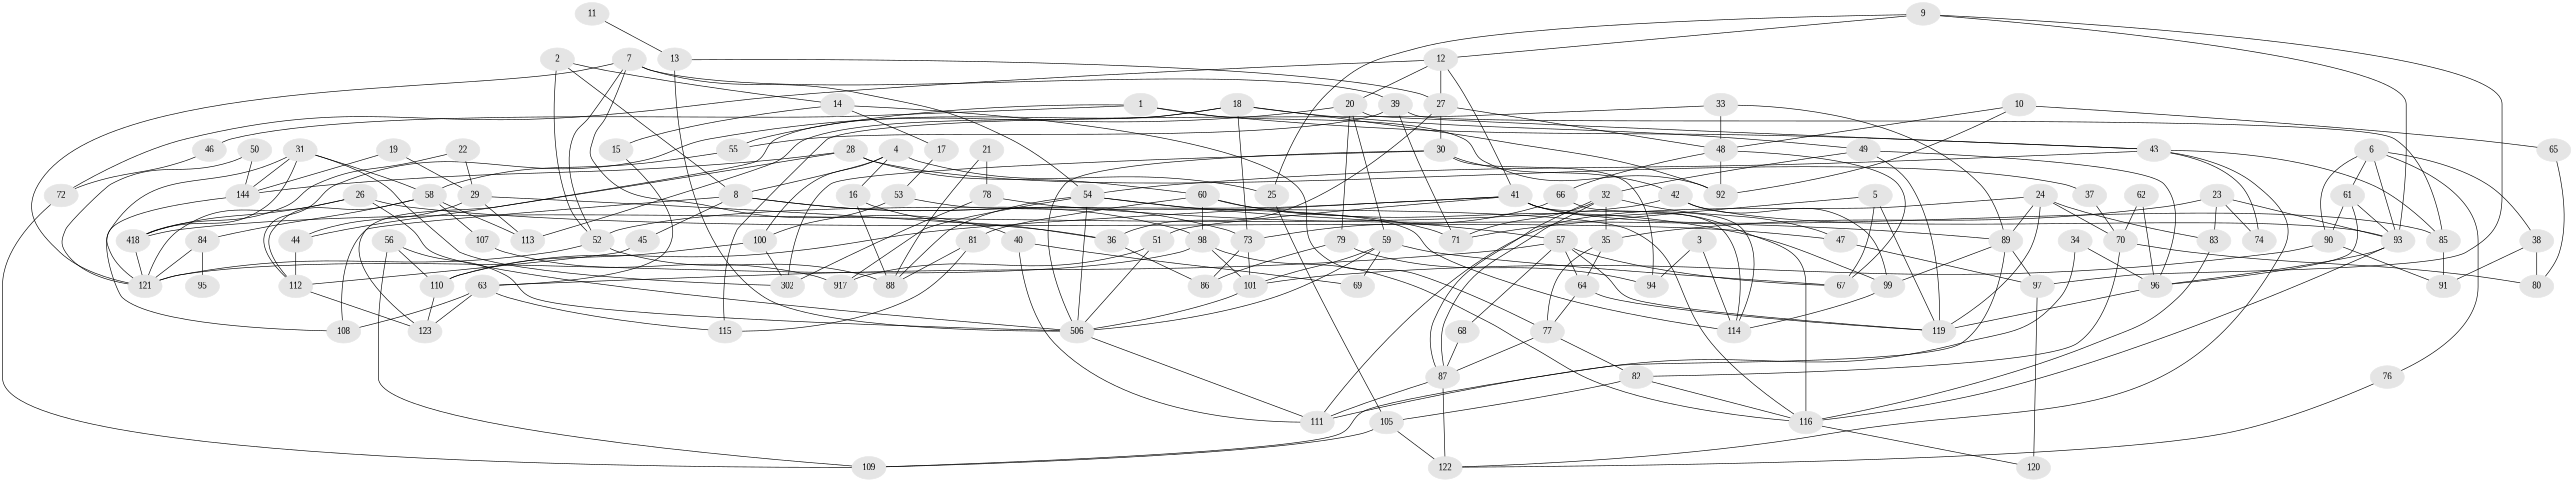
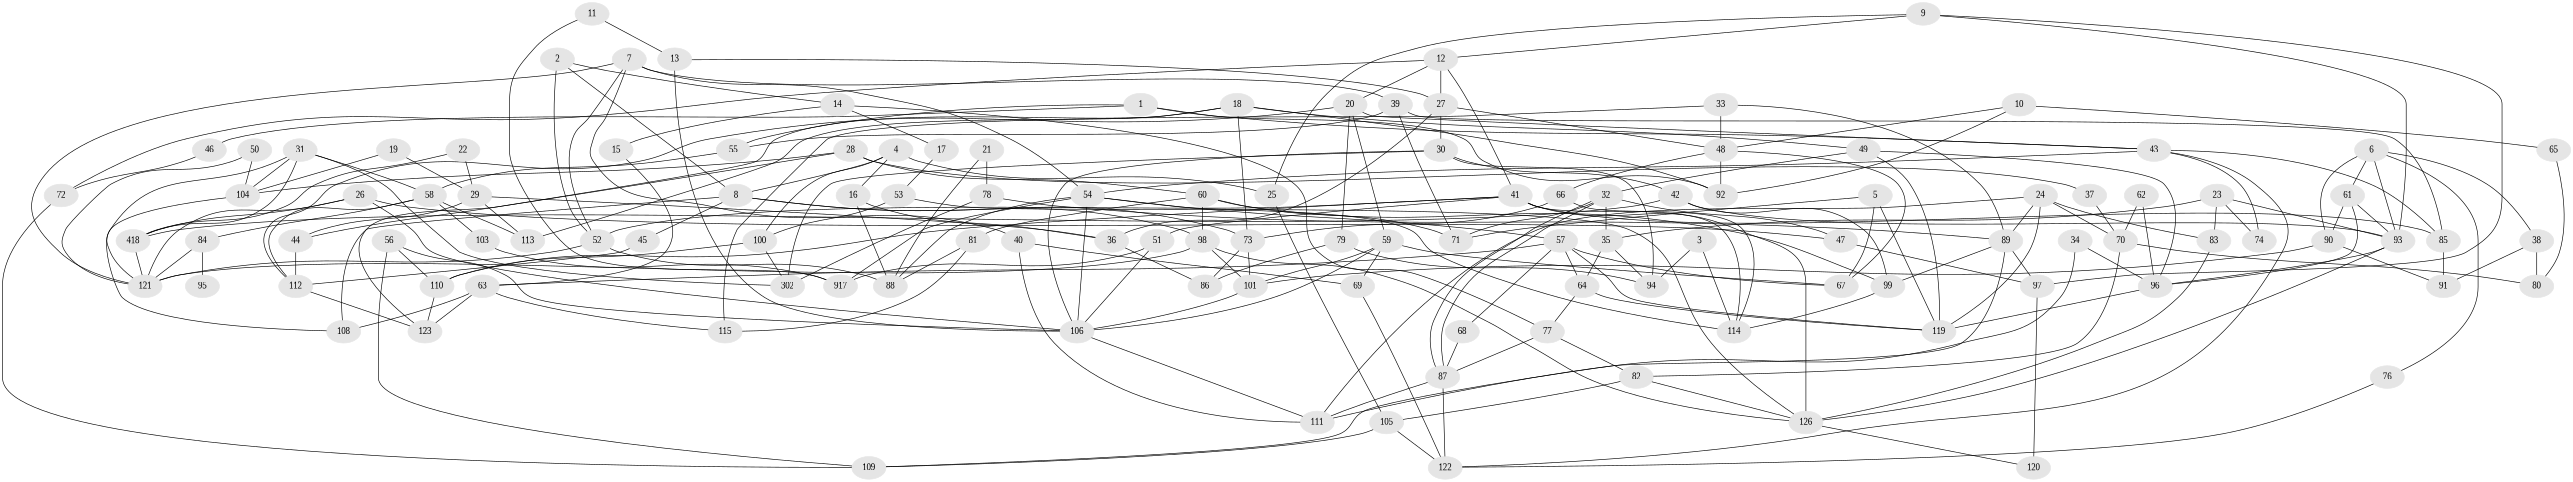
  graph {
    fontname="Liberation Serif"
    node [color=gray90 fontname="Liberation Serif" style=filled]
    edge [fontname="Liberation Serif"]
    1
    43
    46
    55
    92
    54
    74
    85
    122
    72
    58
    2
    8
    14
    52
    45
    73
    98
    108
    15
    17
    77
    121
    88
    3
    94
    114
    4
    16
    25
    100
    36
    105
    n34 [label=302]
    110
    5
    67
    71
    119
    6
    38
    61
    76
    90
    93
    80
    91
    96
    101
-   116
-   106 [label=506]
+   116 [label=126]
+   106
    7
    39
    40
    111
    69
    n57 [label=917]
    57
    112
    86
    9
    12
    97
    20
    27
    41
    120
    10
    48
    65
    66
    11
    13
    59
    79
    30
    51
    109
    63
    53
    87
    82
    123
    115
    18
    49
    113
    32
    19
    29
-   104 [label=144]
+   104
    44
    21
    78
    89
    22
    n97 [label=418]
    23
    35
    83
    64
    24
    70
    99
    26
    47
    42
    28
    37
    60
    81
    31
    84
-   103 [label=107]
+   103
    33
    34
    50
    68
    56
    95
    62
    1 -- 43
    1 -- 46
    1 -- 55
    1 -- 92
    43 -- 54
    43 -- 74
    43 -- 85
    43 -- 122
    46 -- 72
    55 -- 58
    54 -- 88
    54 -- 114
    54 -- 106
    54 -- n57
    54 -- 57
    85 -- 91
    72 -- 109
    58 -- 112
    58 -- 113
    58 -- 84
    58 -- 103
    2 -- 8
    2 -- 14
    2 -- 52
    8 -- 45
    8 -- 73
    8 -- 98
    8 -- 108
    14 -- 15
    14 -- 17
    14 -- 77
    52 -- 121
    52 -- 88
    45 -- 112
    73 -- 101
    73 -- 86
    98 -- 121
    98 -- 101
    98 -- 116
    15 -- 63
    17 -- 53
    77 -- 87
    77 -- 82
    3 -- 94
    3 -- 114
    4 -- 8
    4 -- 16
    4 -- 25
    4 -- 100
    16 -- 88
    16 -- 36
    25 -- 105
    100 -- n34
    100 -- 110
    36 -- 86
    105 -- 122
    105 -- 109
    110 -- 123
    5 -- 67
    5 -- 71
    5 -- 119
    6 -- 38
    6 -- 61
    6 -- 76
    6 -- 90
    6 -- 93
    38 -- 80
    38 -- 91
    61 -- 90
    61 -- 93
    61 -- 96
    76 -- 122
    90 -- 91
    90 -- 101
    93 -- 96
    93 -- 116
    96 -- 119
    101 -- 106
    116 -- 120
    106 -- 111
    7 -- 54
    7 -- 52
    7 -- 121
    7 -- 39
    7 -- 40
    39 -- 55
    39 -- 85
    39 -- 71
    40 -- 111
    40 -- 69
+   69 -- 122
    57 -- 67
    57 -- 119
    57 -- 63
    57 -- 64
    57 -- 68
    112 -- 123
    9 -- 25
    9 -- 93
    9 -- 12
    9 -- 97
    12 -- 72
    12 -- 20
    12 -- 27
    12 -- 41
    97 -- 120
    20 -- 43
    20 -- 112
    20 -- 59
    20 -- 79
    27 -- 36
    27 -- 48
    27 -- 30
    41 -- 85
    41 -- 52
    41 -- 114
    41 -- 110
    41 -- 116
    41 -- 51
    10 -- 92
    10 -- 48
    10 -- 65
    48 -- 92
    48 -- 67
    48 -- 66
    65 -- 80
    66 -- 73
    66 -- 114
+   11 -- n57
    11 -- 13
    13 -- 106
    13 -- 27
    59 -- 67
    59 -- 101
    59 -- 106
    59 -- 69
    79 -- 94
    79 -- 86
    30 -- 94
    30 -- n34
    30 -- 106
    30 -- 42
    51 -- 106
    51 -- n57
    63 -- 108
    63 -- 123
    63 -- 115
    53 -- 100
    53 -- 116
    87 -- 122
    87 -- 111
    82 -- 105
    82 -- 116
    18 -- 92
    18 -- 73
    18 -- 123
    18 -- 49
    18 -- 113
    49 -- 119
    49 -- 96
    49 -- 32
    32 -- 71
    32 -- 87
    32 -- 87
    32 -- 35
    32 -- 47
    19 -- 29
    19 -- 104
    29 -- 36
    29 -- 113
    29 -- 44
    104 -- 108
    44 -- 112
    21 -- 88
    21 -- 78
    78 -- n34
    78 -- 89
    89 -- 97
    89 -- 109
    89 -- 99
    22 -- 29
    22 -- n97
    n97 -- 121
    23 -- 74
    23 -- 93
    23 -- 35
    23 -- 83
-   35 -- 77
+   35 -- 94
    35 -- 64
    83 -- 116
    64 -- 77
    64 -- 119
    24 -- 119
    24 -- 111
    24 -- 89
    24 -- 83
    24 -- 70
    70 -- 80
    70 -- 82
    99 -- 114
    26 -- 121
    26 -- 106
    26 -- n97
    26 -- 47
    47 -- 97
    42 -- 93
    42 -- n97
    42 -- 99
    28 -- 104
    28 -- 44
    28 -- 37
    28 -- 60
    37 -- 70
    60 -- 98
    60 -- 71
    60 -- 99
    60 -- 81
    81 -- 88
    81 -- 115
    31 -- 58
    31 -- 121
    31 -- n34
    31 -- 104
    31 -- n97
    84 -- 121
    84 -- 95
    103 -- n57
    33 -- 48
    33 -- 115
    33 -- 89
    34 -- 96
    34 -- 111
    50 -- 121
    50 -- 104
    68 -- 87
    56 -- 110
    56 -- 106
    56 -- 109
    62 -- 96
    62 -- 70
  }
